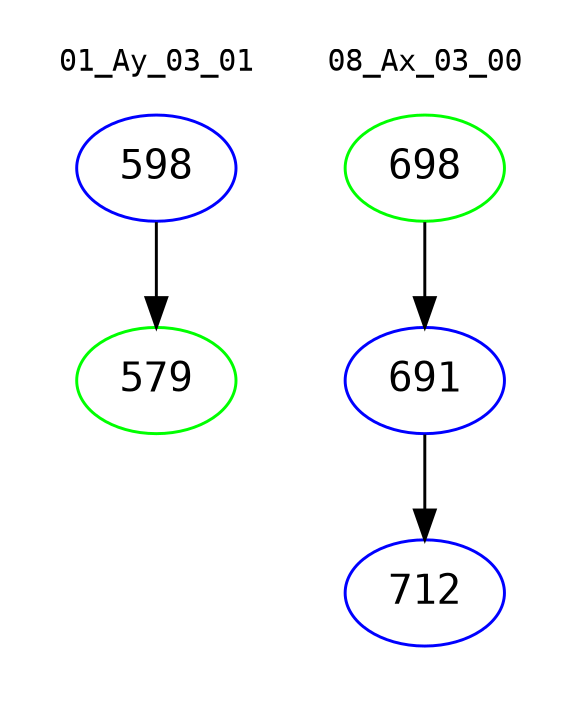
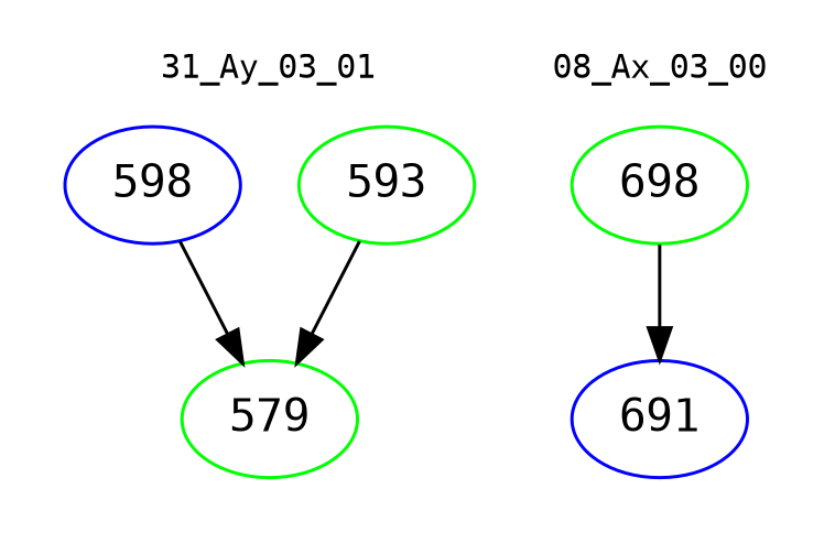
  digraph {
    fontname="DejaVu Sans Mono"
    node [color=green fontname="DejaVu Sans Mono"]
    edge [color=black fontname="DejaVu Sans Mono"]
+   n1 [label=593]
    n2 [label=579]
    n3 [color=blue label=598]
    n4 [label=698]
    n5 [color=blue label=691]
-   n6 [color=blue label=712]
    subgraph cluster_1 {
      color=white
      fontsize=10
-     label="01_Ay_03_01"
+     label="31_Ay_03_01"
+     n1
      n2
      n3
    }
    subgraph cluster_2 {
      color=white
      fontsize=10
      label="08_Ax_03_00"
      n4
      n5
-     n6
    }
+   n1 -> n2
    n3 -> n2
    n4 -> n5
-   n5 -> n6
  }
